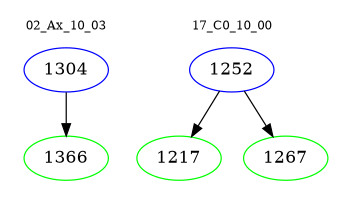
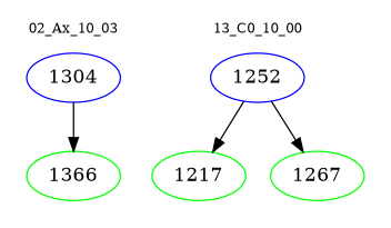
  digraph {
    node [color=green]
    edge [color=black]
    n1 [color=blue label=1304]
    n2 [label=1366]
    n3 [color=blue label=1252]
    n4 [label=1217]
    n5 [label=1267]
    subgraph cluster_1 {
      color=white
      fontsize=10
      label="02_Ax_10_03"
      n1
      n2
    }
    subgraph cluster_2 {
      color=white
      fontsize=10
-     label="17_C0_10_00"
+     label="13_C0_10_00"
      n3
      n4
      n5
    }
    n1 -> n2
    n3 -> n4
    n3 -> n5
  }
